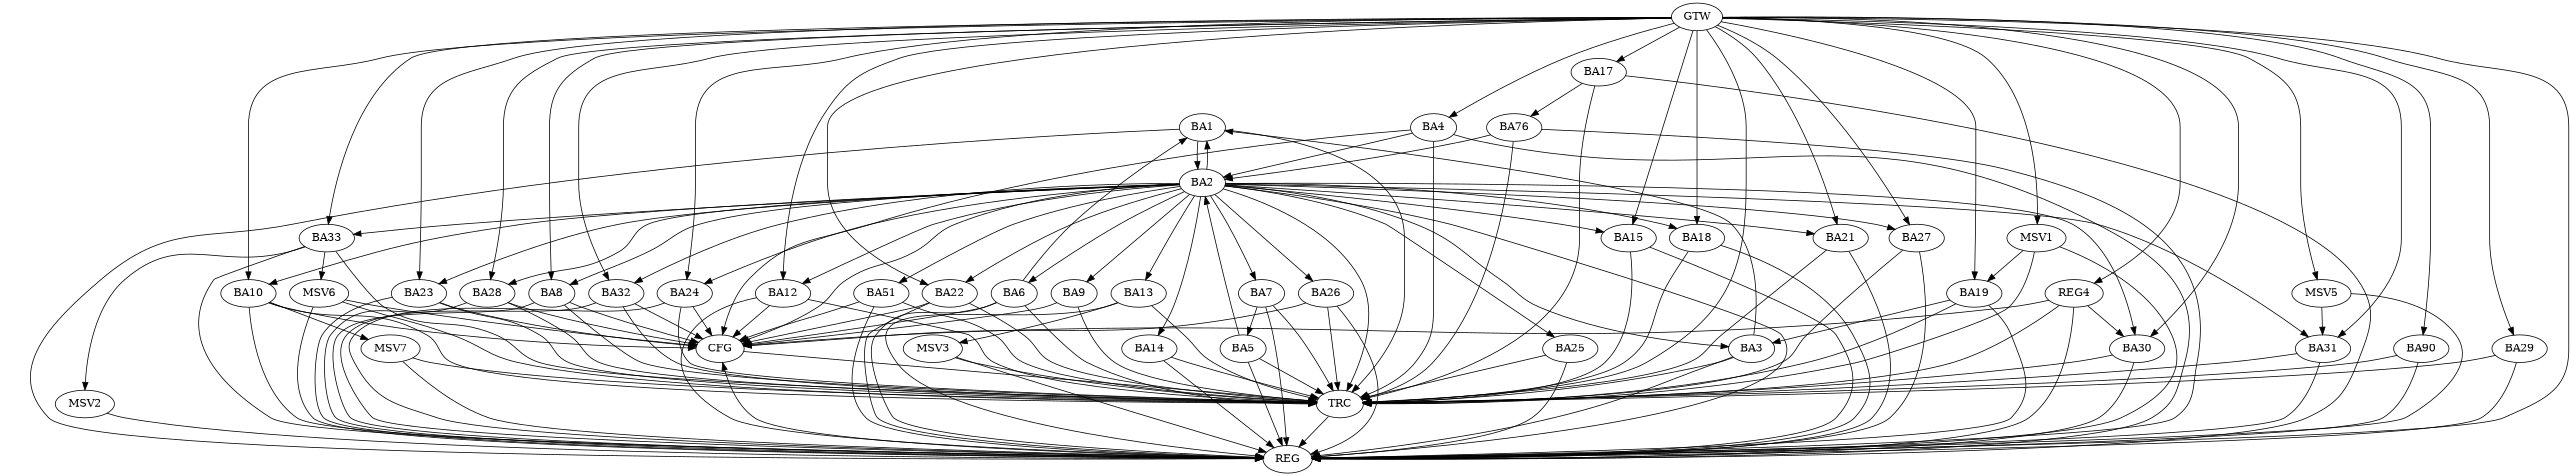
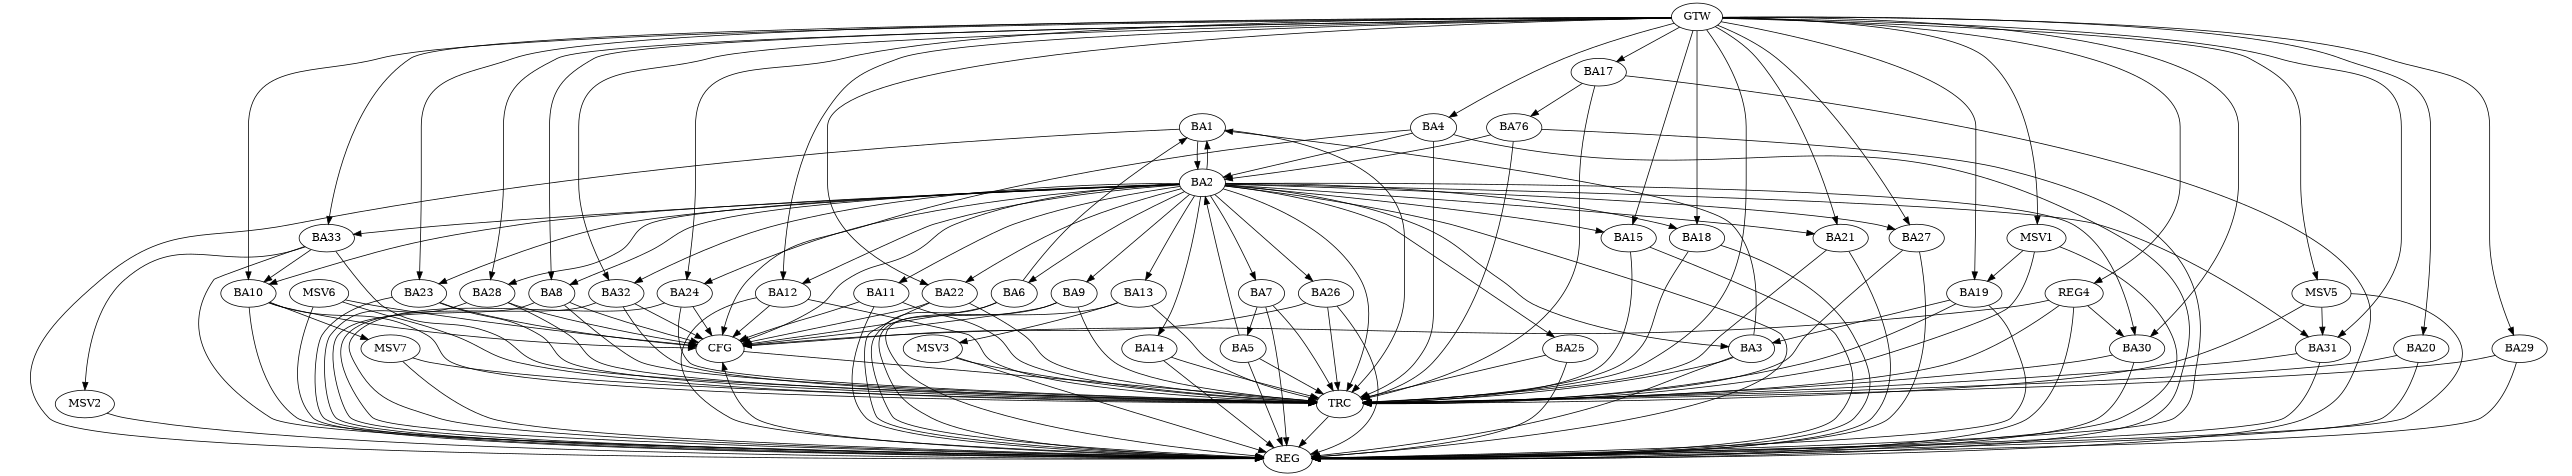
  strict digraph {
    n1 [label=BA1]
    n2 [label=BA2]
    n3 [label=REG]
    n4 [label=TRC]
    n5 [label=BA3]
    n6 [label=BA6]
    n7 [label=BA7]
    n8 [label=BA8]
    n9 [label=BA9]
    n10 [label=BA10]
-   n11 [label=BA51]
+   n11 [label=BA11]
    n12 [label=BA12]
    n13 [label=BA13]
    n14 [label=BA14]
    n15 [label=BA15]
    n16 [label=BA18]
    n17 [label=BA21]
    n18 [label=BA22]
    n19 [label=BA23]
    n20 [label=BA24]
    n21 [label=BA25]
    n22 [label=BA26]
    n23 [label=BA27]
    n24 [label=BA28]
    n25 [label=BA30]
    n26 [label=BA31]
    n27 [label=BA32]
    n28 [label=BA33]
    n29 [label=CFG]
    n30 [label=BA5]
    n31 [label=MSV7]
    n32 [label=MSV3]
    n33 [label=MSV2]
    n34 [label=MSV6]
    n35 [label=BA4]
    n36 [label=BA76]
    n37 [label=BA17]
    n38 [label=BA19]
-   n39 [label=BA90]
+   n39 [label=BA20]
    n40 [label=BA29]
    n41 [label=GTW]
    n42 [label=MSV1]
    n43 [label=REG4]
    n44 [label=MSV5]
    n1 -> n2
    n1 -> n3
    n1 -> n4
    n2 -> n1
    n2 -> n3
    n2 -> n4
    n2 -> n5
    n2 -> n6
    n2 -> n7
    n2 -> n8
    n2 -> n9
    n2 -> n10
    n2 -> n11
    n2 -> n12
    n2 -> n13
    n2 -> n14
    n2 -> n15
    n2 -> n16
    n2 -> n17
    n2 -> n18
    n2 -> n19
    n2 -> n20
    n2 -> n21
    n2 -> n22
    n2 -> n23
    n2 -> n24
    n2 -> n25
    n2 -> n26
    n2 -> n27
    n2 -> n28
    n2 -> n29
    n3 -> n29
    n4 -> n3
    n5 -> n1
    n5 -> n3
    n5 -> n4
    n6 -> n1
    n6 -> n3
-   n6 -> n4
+   n44 -> n4
    n6 -> n29
    n7 -> n3
    n7 -> n4
    n7 -> n30
    n8 -> n3
    n8 -> n4
    n8 -> n29
-   n41 -> n3
+   n9 -> n3
    n9 -> n4
    n9 -> n29
    n10 -> n3
    n10 -> n4
    n10 -> n29
    n10 -> n31
    n11 -> n3
    n11 -> n4
    n11 -> n29
    n12 -> n3
    n12 -> n4
    n12 -> n29
    n13 -> n3
    n13 -> n4
    n13 -> n32
    n14 -> n3
    n14 -> n4
    n15 -> n3
    n15 -> n4
    n16 -> n3
    n16 -> n4
    n17 -> n3
    n17 -> n4
    n18 -> n3
    n18 -> n4
    n18 -> n29
    n19 -> n3
    n19 -> n4
    n19 -> n29
    n20 -> n3
    n20 -> n4
    n20 -> n29
    n21 -> n3
    n21 -> n4
    n22 -> n3
    n22 -> n4
    n22 -> n29
    n23 -> n3
    n23 -> n4
    n24 -> n3
    n24 -> n4
    n24 -> n29
    n25 -> n3
    n25 -> n4
    n26 -> n3
    n26 -> n4
    n27 -> n3
    n27 -> n4
    n27 -> n29
    n28 -> n3
    n28 -> n4
    n28 -> n33
-   n28 -> n34
+   n28 -> n10
    n29 -> n4
    n30 -> n2
    n30 -> n3
    n30 -> n4
    n31 -> n3
    n31 -> n4
    n32 -> n3
    n32 -> n4
    n33 -> n3
    n34 -> n3
    n34 -> n4
    n34 -> n29
    n35 -> n2
    n35 -> n3
    n35 -> n4
    n35 -> n29
    n36 -> n2
    n36 -> n3
    n36 -> n4
    n37 -> n3
    n37 -> n4
    n37 -> n36
    n38 -> n3
    n38 -> n4
    n38 -> n5
    n39 -> n3
    n39 -> n4
    n40 -> n3
    n40 -> n4
    n41 -> n4
    n41 -> n8
    n41 -> n10
    n41 -> n12
    n41 -> n15
    n41 -> n16
    n41 -> n17
    n41 -> n18
    n41 -> n19
    n41 -> n20
    n41 -> n23
    n41 -> n24
    n41 -> n25
    n41 -> n26
    n41 -> n27
    n41 -> n28
    n41 -> n35
    n41 -> n37
    n41 -> n38
    n41 -> n39
    n41 -> n40
    n41 -> n42
    n41 -> n43
    n41 -> n44
    n42 -> n3
    n42 -> n4
    n42 -> n38
    n43 -> n3
    n43 -> n4
    n43 -> n25
    n43 -> n29
    n44 -> n3
    n44 -> n26
  }
